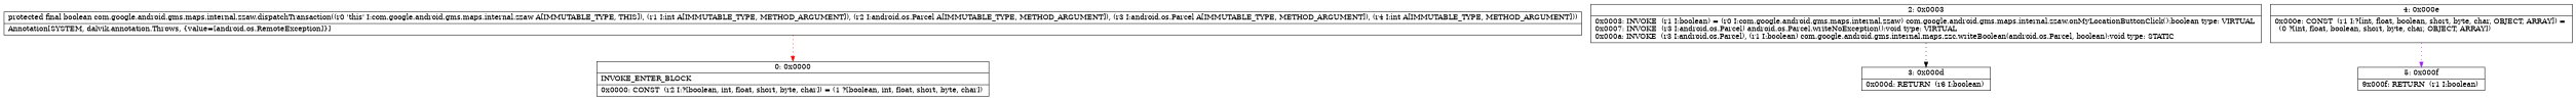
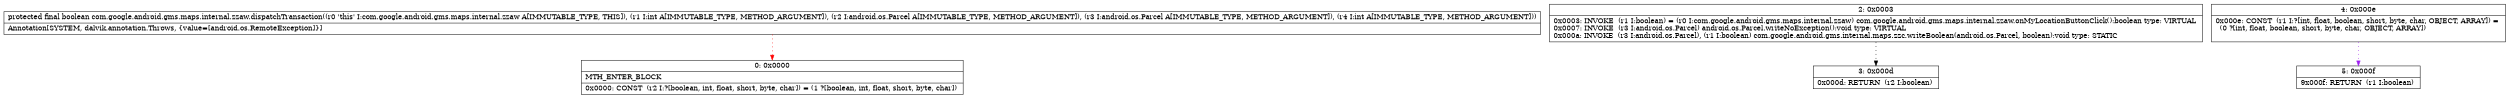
  digraph {
    node [shape=record]
    edge [style=dotted]
-   n1 [label="{0\:\ 0x0000|INVOKE_ENTER_BLOCK\l|0x0000: CONST  (r2 I:?[boolean, int, float, short, byte, char]) = (1 ?[boolean, int, float, short, byte, char]) \l}"]
+   n1 [label="{0\:\ 0x0000|MTH_ENTER_BLOCK\l|0x0000: CONST  (r2 I:?[boolean, int, float, short, byte, char]) = (1 ?[boolean, int, float, short, byte, char]) \l}"]
    n2 [label="{2\:\ 0x0003|0x0003: INVOKE  (r1 I:boolean) = (r0 I:com.google.android.gms.maps.internal.zzaw) com.google.android.gms.maps.internal.zzaw.onMyLocationButtonClick():boolean type: VIRTUAL \l0x0007: INVOKE  (r3 I:android.os.Parcel) android.os.Parcel.writeNoException():void type: VIRTUAL \l0x000a: INVOKE  (r3 I:android.os.Parcel), (r1 I:boolean) com.google.android.gms.internal.maps.zzc.writeBoolean(android.os.Parcel, boolean):void type: STATIC \l}"]
-   n3 [label="{3\:\ 0x000d|0x000d: RETURN  (r6 I:boolean) \l}"]
+   n3 [label="{3\:\ 0x000d|0x000d: RETURN  (r2 I:boolean) \l}"]
    n4 [label="{4\:\ 0x000e|0x000e: CONST  (r1 I:?[int, float, boolean, short, byte, char, OBJECT, ARRAY]) = \l  (0 ?[int, float, boolean, short, byte, char, OBJECT, ARRAY])\l \l}"]
    n5 [label="{5\:\ 0x000f|9x000f: RETURN  (r1 I:boolean) \l}"]
    n6 [label="{protected final boolean com.google.android.gms.maps.internal.zzaw.dispatchTransaction((r0 'this' I:com.google.android.gms.maps.internal.zzaw A[IMMUTABLE_TYPE, THIS]), (r1 I:int A[IMMUTABLE_TYPE, METHOD_ARGUMENT]), (r2 I:android.os.Parcel A[IMMUTABLE_TYPE, METHOD_ARGUMENT]), (r3 I:android.os.Parcel A[IMMUTABLE_TYPE, METHOD_ARGUMENT]), (r4 I:int A[IMMUTABLE_TYPE, METHOD_ARGUMENT]))  | Annotation[SYSTEM, dalvik.annotation.Throws, \{value=[android.os.RemoteException]\}]\l}"]
    n2 -> n3 [color=black]
    n4 -> n5 [color=purple]
    n6 -> n1 [color=red]
  }
